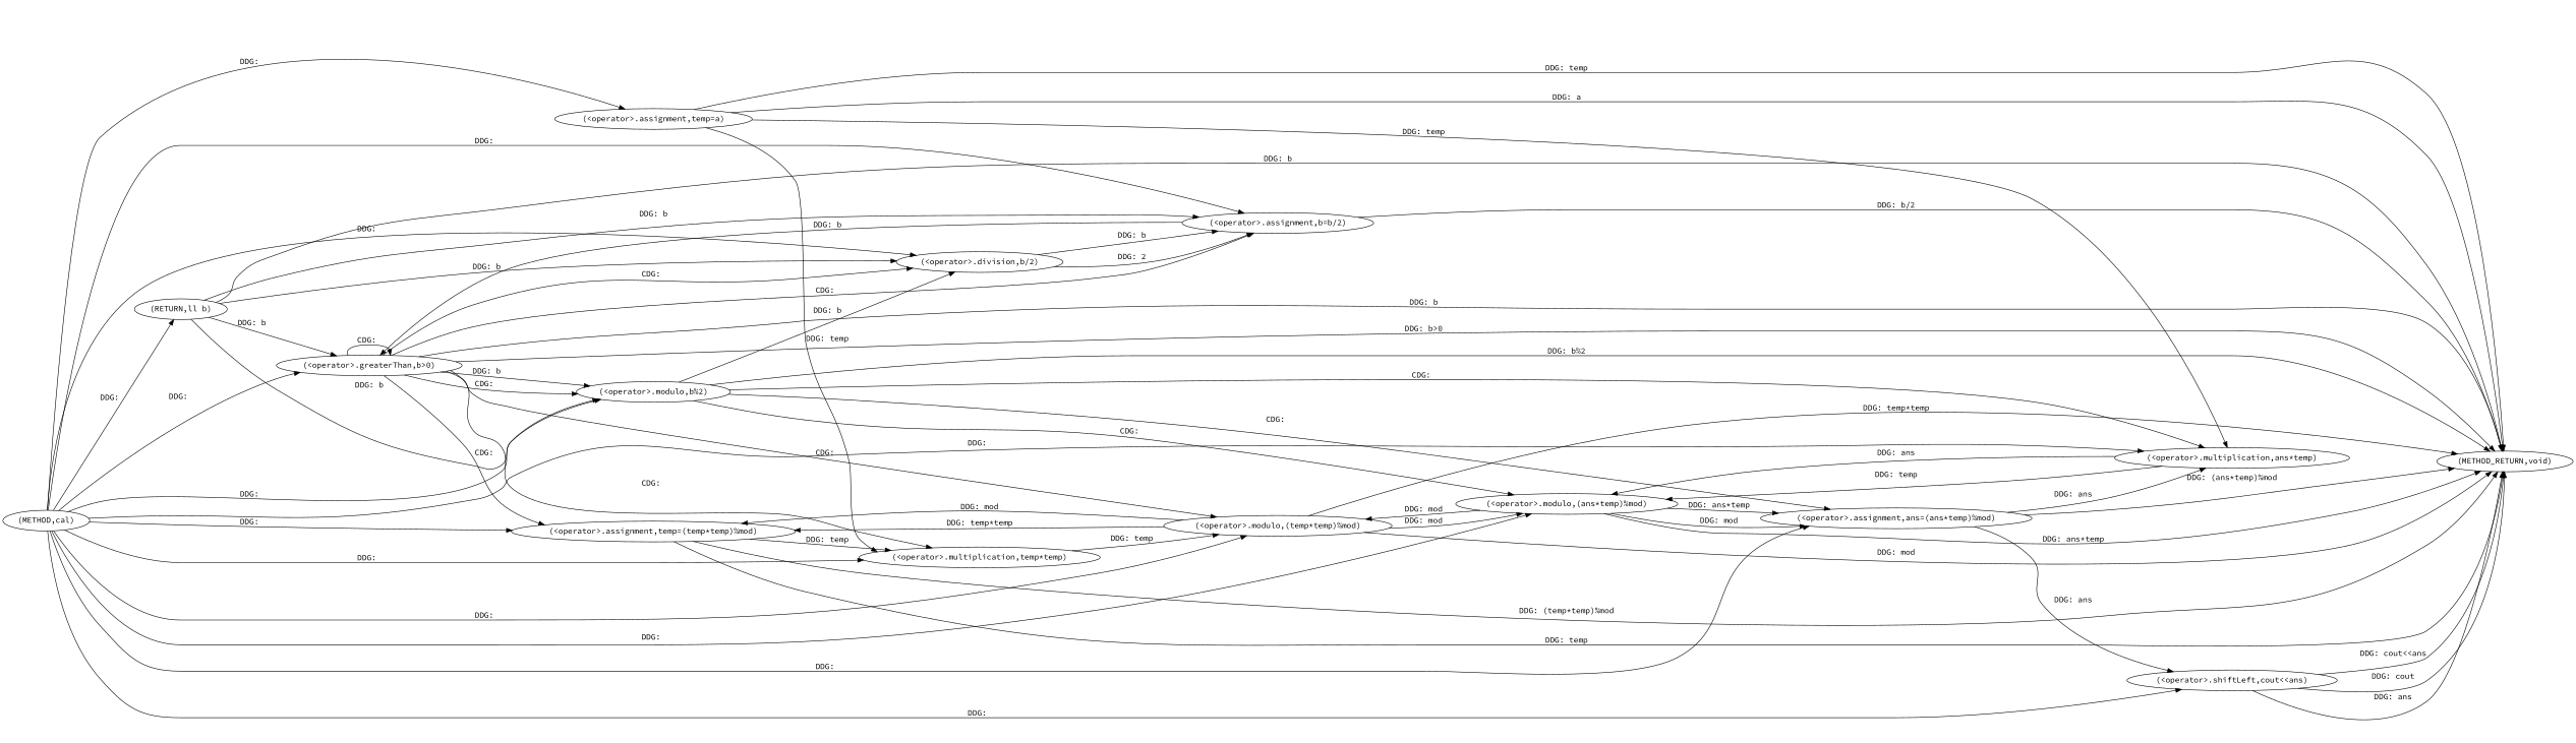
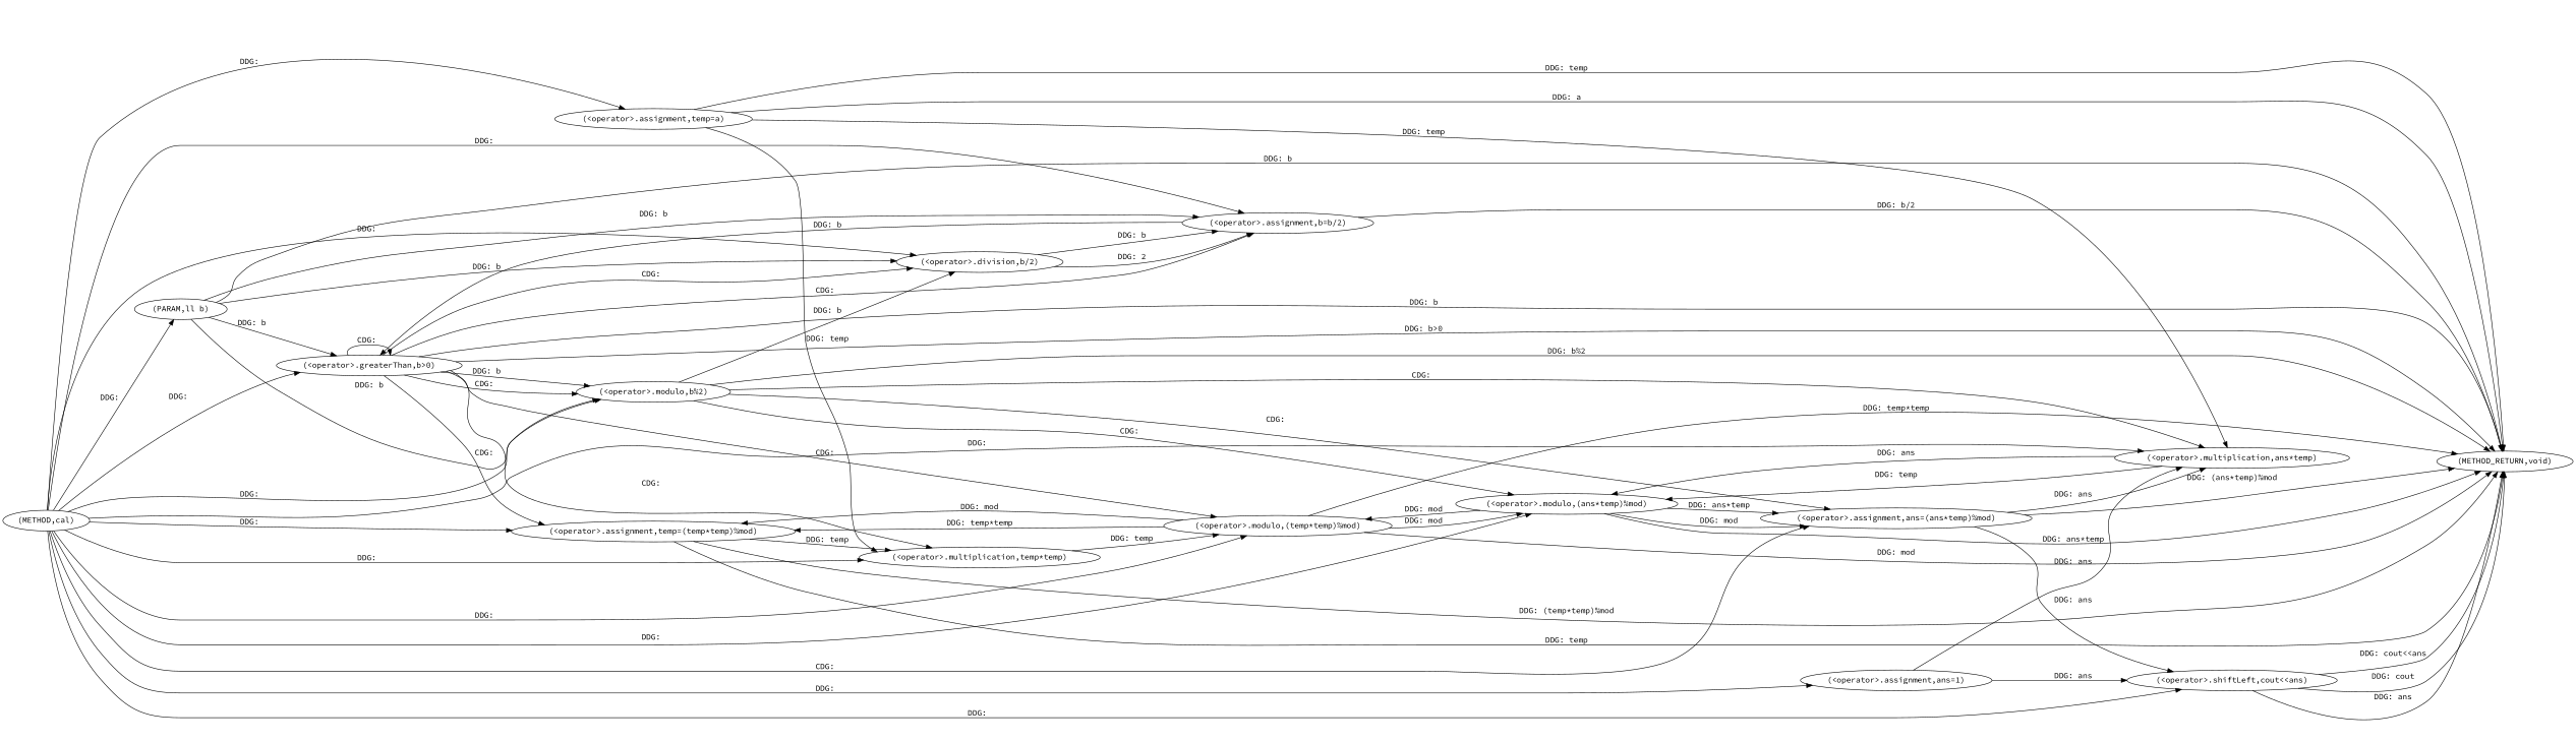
  digraph {
    fontname="Source Code Pro"
    rankdir=LR
    node [fontname="Source Code Pro"]
    edge [fontname="Source Code Pro"]
    n1 [label="(METHOD,cal)"]
-   n2 [label="(RETURN,ll b)"]
+   n2 [label="(PARAM,ll b)"]
+   n3 [label="(<operator>.assignment,ans=1)"]
    n4 [label="(<operator>.assignment,temp=a)"]
    n5 [label="(<operator>.shiftLeft,cout<<ans)"]
    n6 [label="(<operator>.greaterThan,b>0)"]
    n7 [label="(<operator>.assignment,temp=(temp*temp)%mod)"]
    n8 [label="(<operator>.assignment,b=b/2)"]
    n9 [label="(<operator>.modulo,b%2)"]
    n10 [label="(<operator>.assignment,ans=(ans*temp)%mod)"]
    n11 [label="(<operator>.modulo,(temp*temp)%mod)"]
    n12 [label="(<operator>.division,b/2)"]
    n13 [label="(<operator>.modulo,(ans*temp)%mod)"]
    n14 [label="(<operator>.multiplication,temp*temp)"]
    n15 [label="(<operator>.multiplication,ans*temp)"]
    n16 [label="(METHOD_RETURN,void)"]
    n1 -> n2 [label="DDG: "]
+   n1 -> n3 [label="DDG: "]
    n1 -> n4 [label="DDG: "]
    n1 -> n5 [label="DDG: "]
    n1 -> n6 [label="DDG: "]
    n1 -> n7 [label="DDG: "]
    n1 -> n8 [label="DDG: "]
    n1 -> n9 [label="DDG: "]
-   n1 -> n10 [label="DDG: "]
+   n1 -> n10 [label="CDG: "]
    n1 -> n11 [label="DDG: "]
    n1 -> n12 [label="DDG: "]
    n1 -> n13 [label="DDG: "]
    n1 -> n14 [label="DDG: "]
    n1 -> n15 [label="DDG: "]
    n2 -> n6 [label="DDG: b"]
    n2 -> n8 [label="DDG: b"]
    n2 -> n9 [label="DDG: b"]
    n2 -> n12 [label="DDG: b"]
    n2 -> n16 [label="DDG: b"]
+   n3 -> n5 [label="DDG: ans"]
+   n3 -> n15 [label="DDG: ans"]
    n4 -> n14 [label="DDG: temp"]
    n4 -> n15 [label="DDG: temp"]
    n4 -> n16 [label="DDG: temp"]
    n4 -> n16 [label="DDG: a"]
    n5 -> n16 [label="DDG: ans"]
    n5 -> n16 [label="DDG: cout<<ans"]
    n5 -> n16 [label="DDG: cout"]
    n6 -> n6 [label="CDG: "]
    n6 -> n7 [label="CDG: "]
    n6 -> n8 [label="CDG: "]
    n6 -> n9 [label="DDG: b"]
    n6 -> n9 [label="CDG: "]
    n6 -> n11 [label="CDG: "]
    n6 -> n12 [label="CDG: "]
    n6 -> n14 [label="CDG: "]
    n6 -> n16 [label="DDG: b"]
    n6 -> n16 [label="DDG: b>0"]
    n7 -> n14 [label="DDG: temp"]
    n7 -> n16 [label="DDG: temp"]
    n7 -> n16 [label="DDG: (temp*temp)%mod"]
    n8 -> n6 [label="DDG: b"]
    n8 -> n16 [label="DDG: b/2"]
    n9 -> n10 [label="CDG: "]
    n9 -> n12 [label="DDG: b"]
    n9 -> n13 [label="CDG: "]
    n9 -> n15 [label="CDG: "]
    n9 -> n16 [label="DDG: b%2"]
    n10 -> n5 [label="DDG: ans"]
    n10 -> n15 [label="DDG: ans"]
    n10 -> n16 [label="DDG: (ans*temp)%mod"]
    n11 -> n7 [label="DDG: mod"]
    n11 -> n7 [label="DDG: temp*temp"]
    n11 -> n13 [label="DDG: mod"]
    n11 -> n16 [label="DDG: temp*temp"]
    n11 -> n16 [label="DDG: mod"]
    n12 -> n8 [label="DDG: 2"]
    n12 -> n8 [label="DDG: b"]
    n13 -> n10 [label="DDG: mod"]
    n13 -> n10 [label="DDG: ans*temp"]
    n13 -> n11 [label="DDG: mod"]
    n13 -> n16 [label="DDG: ans*temp"]
    n14 -> n11 [label="DDG: temp"]
    n15 -> n13 [label="DDG: temp"]
    n15 -> n13 [label="DDG: ans"]
  }
